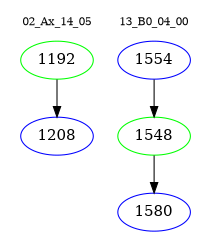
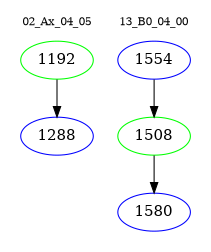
  digraph {
    fontname="DejaVu Serif"
    node [color=blue fontname="DejaVu Serif"]
    edge [color=black fontname="DejaVu Serif"]
    n1 [color=green label=1192]
-   n2 [label=1208]
+   n2 [label=1288]
    n3 [label=1554]
-   n4 [color=green label=1548]
+   n4 [color=green label=1508]
    n5 [label=1580]
    subgraph cluster_1 {
      color=white
      fontsize=10
-     label="02_Ax_14_05"
+     label="02_Ax_04_05"
      n1
      n2
    }
    subgraph cluster_2 {
      color=white
      fontsize=10
      label="13_B0_04_00"
      n3
      n4
      n5
    }
    n1 -> n2
    n3 -> n4
    n4 -> n5
  }
